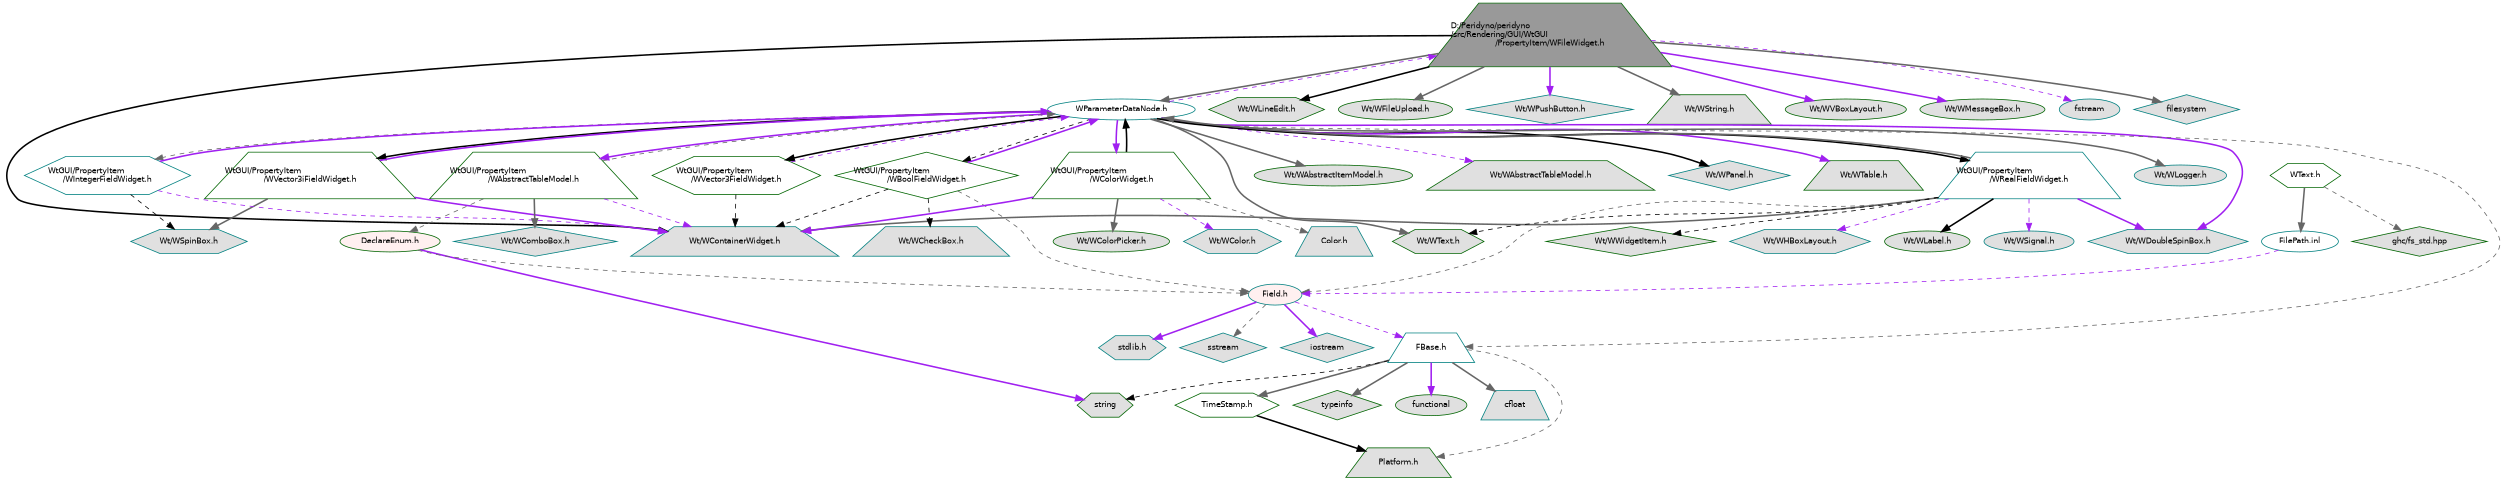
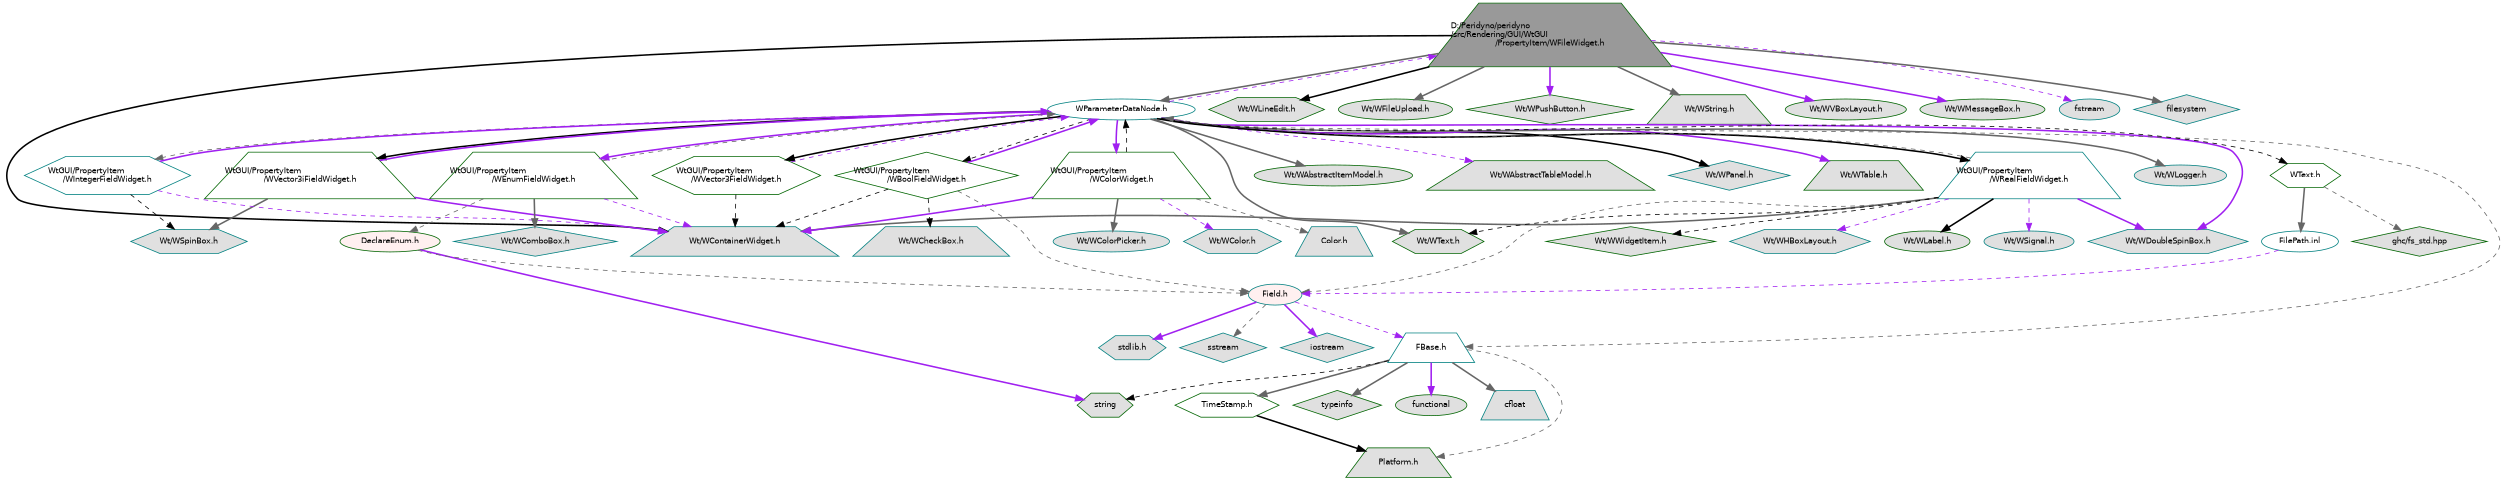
  digraph {
    node [color=darkgreen fillcolor="#E0E0E0" fontname=Helvetica fontsize=10 shape=trapezium style=filled]
    edge [color=purple fontname=Helvetica fontsize=10 labelfontname=Helvetica labelfontsize=10 style=bold]
    n1 [fillcolor=grey60 fontcolor=black height=0.2 label="D:/Peridyno/peridyno\l/src/Rendering/GUI/WtGUI\l/PropertyItem/WFileWidget.h" width=0.4]
    n2 [color=teal height=0.2 label="Wt/WContainerWidget.h" width=0.4]
    n3 [height=0.2 label="Wt/WLineEdit.h" shape=hexagon width=0.4]
    n4 [height=0.2 label="Wt/WFileUpload.h" shape=ellipse width=0.4]
-   n5 [color=teal height=0.2 label="Wt/WPushButton.h" shape=diamond width=0.4]
+   n5 [height=0.2 label="Wt/WPushButton.h" shape=diamond width=0.4]
    n6 [height=0.2 label="Wt/WString.h" width=0.4]
    n7 [height=0.2 label="Wt/WVBoxLayout.h" shape=ellipse width=0.4]
    n8 [height=0.2 label="Wt/WMessageBox.h" shape=ellipse width=0.4]
    n9 [color=teal fillcolor=white height=0.2 label="WParameterDataNode.h" shape=ellipse width=0.4]
    n10 [color=teal height=0.2 label=fstream shape=ellipse width=0.4]
    n11 [color=teal height=0.2 label=filesystem shape=diamond width=0.4]
    n12 [height=0.2 label="Wt/WAbstractItemModel.h" shape=ellipse width=0.4]
    n13 [height=0.2 label="Wt/WAbstractTableModel.h" width=0.4]
    n14 [height=0.2 label="Wt/WText.h" shape=hexagon width=0.4]
    n15 [color=teal height=0.2 label="Wt/WPanel.h" shape=diamond width=0.4]
    n16 [height=0.2 label="Wt/WTable.h" width=0.4]
    n17 [color=teal height=0.2 label="Wt/WDoubleSpinBox.h" shape=hexagon width=0.4]
    n18 [color=teal height=0.2 label="Wt/WLogger.h" shape=ellipse width=0.4]
    n19 [color=teal fillcolor=white height=0.2 label="FBase.h" width=0.4]
    n20 [fillcolor=white height=0.2 label="WText.h" shape=hexagon width=0.4]
    n21 [color=teal fillcolor=white height=0.2 label="WtGUI/PropertyItem\l/WRealFieldWidget.h" width=0.4]
    n22 [fillcolor=white height=0.2 label="WtGUI/PropertyItem\l/WVector3FieldWidget.h" shape=hexagon width=0.4]
    n23 [fillcolor=white height=0.2 label="WtGUI/PropertyItem\l/WVector3iFieldWidget.h" width=0.4]
    n24 [fillcolor=white height=0.2 label="WtGUI/PropertyItem\l/WBoolFieldWidget.h" shape=diamond width=0.4]
    n25 [color=teal fillcolor=white height=0.2 label="WtGUI/PropertyItem\l/WIntegerFieldWidget.h" shape=hexagon width=0.4]
    n26 [fillcolor=white height=0.2 label="WtGUI/PropertyItem\l/WColorWidget.h" width=0.4]
-   n27 [fillcolor=white height=0.2 label="WtGUI/PropertyItem\l/WAbstractTableModel.h" width=0.4]
+   n27 [fillcolor=white height=0.2 label="WtGUI/PropertyItem\l/WEnumFieldWidget.h" width=0.4]
    n28 [height=0.2 label="Platform.h" width=0.4]
    n29 [fillcolor=white height=0.2 label="TimeStamp.h" shape=hexagon width=0.4]
    n30 [height=0.2 label=typeinfo shape=diamond width=0.4]
    n31 [height=0.2 label=string shape=hexagon width=0.4]
    n32 [height=0.2 label=functional shape=ellipse width=0.4]
    n33 [color=teal height=0.2 label=cfloat width=0.4]
    n34 [height=0.2 label="ghc/fs_std.hpp" shape=diamond width=0.4]
    n35 [color=teal fillcolor=white height=0.2 label="FilePath.inl" shape=ellipse width=0.4]
    n36 [color=teal fillcolor="#FFF0F0" height=0.2 label="Field.h" shape=ellipse width=0.4]
    n37 [height=0.2 label="Wt/WWidgetItem.h" shape=diamond width=0.4]
    n38 [color=teal height=0.2 label="Wt/WHBoxLayout.h" shape=hexagon width=0.4]
    n39 [height=0.2 label="Wt/WLabel.h" shape=ellipse width=0.4]
    n40 [color=teal height=0.2 label="Wt/WSignal.h" shape=ellipse width=0.4]
    n41 [color=teal height=0.2 label="Wt/WSpinBox.h" shape=hexagon width=0.4]
    n42 [color=teal height=0.2 label="Wt/WCheckBox.h" width=0.4]
-   n43 [height=0.2 label="Wt/WColorPicker.h" shape=ellipse width=0.4]
+   n43 [color=teal height=0.2 label="Wt/WColorPicker.h" shape=ellipse width=0.4]
    n44 [color=teal height=0.2 label="Wt/WColor.h" shape=hexagon width=0.4]
    n45 [color=teal height=0.2 label="Color.h" width=0.4]
    n46 [color=teal height=0.2 label="Wt/WComboBox.h" shape=diamond width=0.4]
    n47 [fillcolor="#FFF0F0" height=0.2 label="DeclareEnum.h" shape=ellipse width=0.4]
    n48 [color=teal height=0.2 label=iostream shape=diamond width=0.4]
    n49 [color=teal height=0.2 label="stdlib.h" shape=hexagon width=0.4]
    n50 [color=teal height=0.2 label=sstream shape=diamond width=0.4]
    n1 -> n2 [color=black]
    n1 -> n3 [color=black]
    n1 -> n4 [color=gray40]
    n1 -> n5
    n1 -> n6 [color=gray40]
    n1 -> n7
    n1 -> n8
    n1 -> n9 [color=gray40]
    n1 -> n10 [style=dashed]
    n1 -> n11 [color=gray40]
    n9 -> n1 [style=dashed]
    n9 -> n12 [color=gray40]
    n9 -> n13 [style=dashed]
    n9 -> n14 [color=gray40]
    n9 -> n15 [color=black]
    n9 -> n16
    n9 -> n17
    n9 -> n18 [color=gray40]
    n9 -> n19 [color=gray40 style=dashed]
+   n9 -> n20 [color=black style=dashed]
    n9 -> n21 [color=black]
    n9 -> n22 [color=black]
    n9 -> n23 [color=black]
    n9 -> n24 [color=black style=dashed]
    n9 -> n25 [color=gray40 style=dashed]
    n9 -> n26
    n9 -> n27
    n19 -> n28 [color=gray40 style=dashed]
    n19 -> n29 [color=gray40]
    n19 -> n30 [color=gray40]
    n19 -> n31 [color=black style=dashed]
    n19 -> n32
    n19 -> n33 [color=gray40]
    n20 -> n34 [color=gray40 style=dashed]
    n20 -> n35 [color=gray40]
    n21 -> n2 [color=gray40]
-   n21 -> n9 [color=gray40]
+   n21 -> n9 [color=gray40 style=dashed]
    n21 -> n14 [color=black style=dashed]
    n21 -> n17
    n21 -> n36 [color=gray40 style=dashed]
    n21 -> n37 [color=black style=dashed]
    n21 -> n38 [style=dashed]
    n21 -> n39 [color=black]
    n21 -> n40 [style=dashed]
    n22 -> n2 [color=black style=dashed]
    n22 -> n9 [style=dashed]
    n23 -> n2
    n23 -> n9
    n23 -> n41 [color=gray40]
    n24 -> n2 [color=black style=dashed]
    n24 -> n9
    n24 -> n36 [color=gray40 style=dashed]
    n24 -> n42 [color=black style=dashed]
    n25 -> n2 [style=dashed]
    n25 -> n9
    n25 -> n41 [color=black style=dashed]
    n26 -> n2
-   n26 -> n9 [color=black]
+   n26 -> n9 [color=black style=dashed]
    n26 -> n43 [color=gray40]
    n26 -> n44 [style=dashed]
    n26 -> n45 [color=gray40 style=dashed]
    n27 -> n2 [style=dashed]
    n27 -> n9 [color=gray40 style=dashed]
    n27 -> n46 [color=gray40]
    n27 -> n47 [color=gray40 style=dashed]
    n29 -> n28 [color=black]
    n35 -> n36 [style=dashed]
    n36 -> n19 [style=dashed]
    n36 -> n48
    n36 -> n49
    n36 -> n50 [color=gray40 style=dashed]
    n47 -> n31
    n47 -> n36 [color=gray40 style=dashed]
  }
